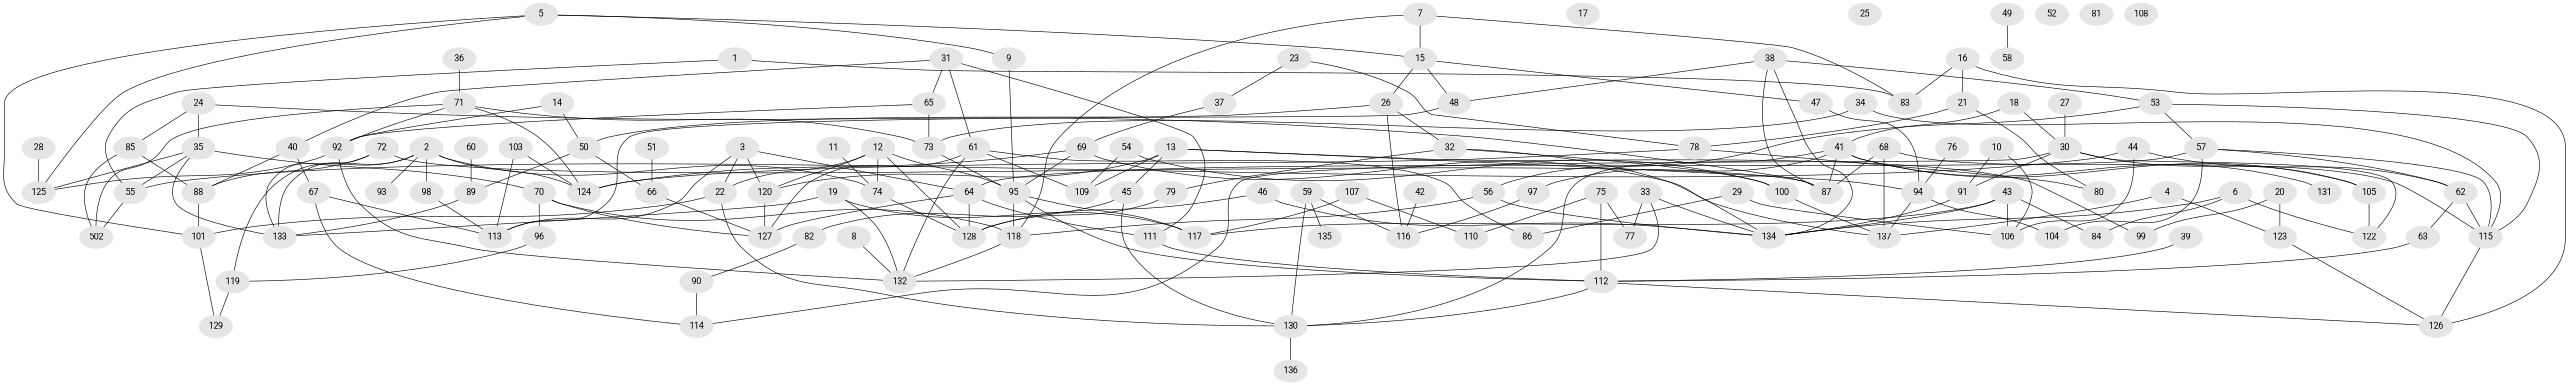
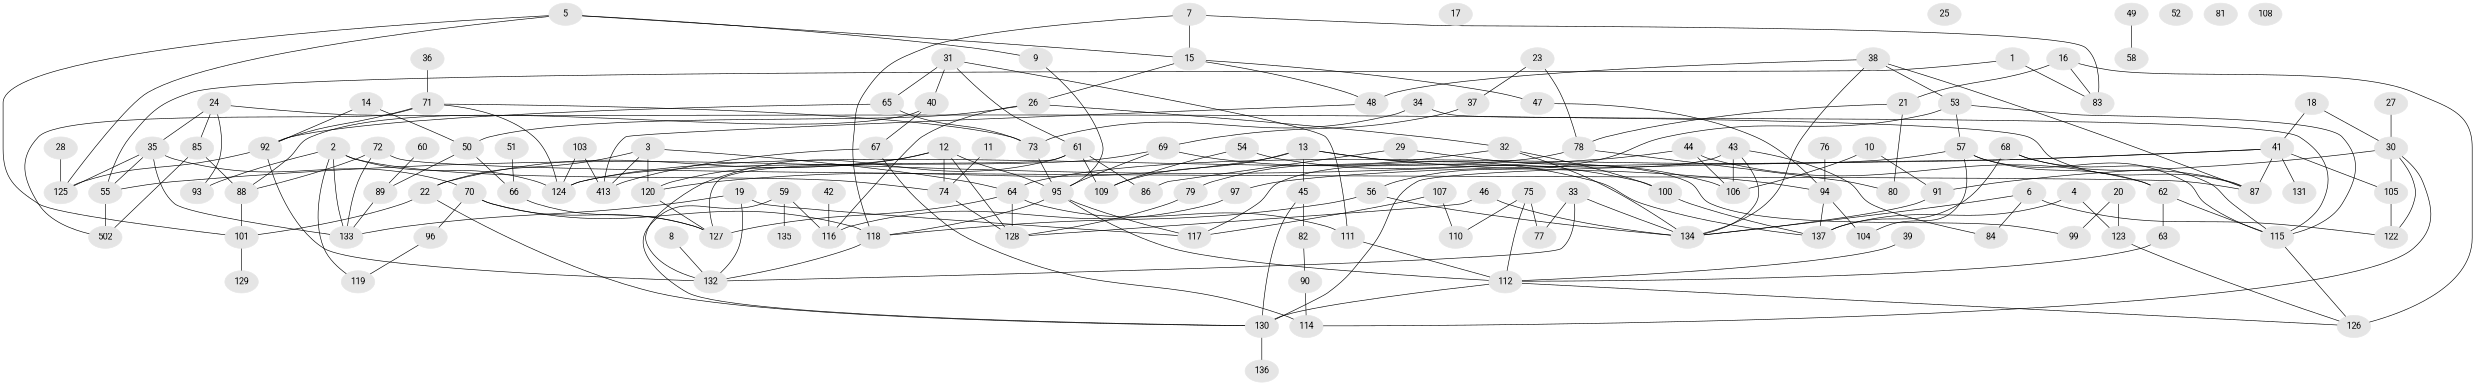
  graph {
    fontname=Roboto
    node [color=gray90 fontname=Roboto style=filled]
    edge [fontname=Roboto]
    1
    55
    83
    n4 [label=502]
    2
    74
    93
-   98
    119
    124
    133
    128
-   113
+   113 [label=413]
    129
    3
    22
    64
    120
    101
    130
    111
    127
    4
    123
    137
    126
    5
    9
    15
    125
    95
    26
    47
    48
    6
    84
    122
    134
    7
    118
    132
    8
    117
    112
    10
    91
    106
    51
    66
    11
    12
    13
    45
    94
    99
    109
    82
    104
    14
    50
    92
    89
    32
    116
    16
    21
    78
    80
    17
    18
    30
    41
    105
    114
    87
    97
    131
    19
    20
    136
    23
    37
    69
    24
    35
    85
    70
    88
    25
    79
    100
    27
    28
    34
    73
    115
    29
    86
    31
    40
    61
    65
    67
    33
    77
    96
    36
    71
    38
    53
    56
    57
    39
    42
    43
    44
    62
    63
    90
    46
    49
    58
    52
    54
    59
    135
    60
    68
    72
    75
    110
    76
    81
    103
    107
    108
    1 -- 55
    1 -- 83
    55 -- n4
    2 -- 74
    2 -- 93
-   2 -- 98
    2 -- 119
    2 -- 124
    2 -- 133
    74 -- 128
-   98 -- 113
-   119 -- 129
    3 -- 113
    3 -- 22
    3 -- 64
    3 -- 120
    22 -- 101
    22 -- 130
    64 -- 128
    64 -- 111
    64 -- 127
    120 -- 127
    101 -- 129
    130 -- 136
    111 -- 112
    4 -- 123
    4 -- 137
    123 -- 126
    5 -- 101
    5 -- 9
    5 -- 15
    5 -- 125
    9 -- 95
    15 -- 26
    15 -- 47
    15 -- 48
    95 -- 118
    95 -- 117
    95 -- 112
    26 -- 50
    26 -- 32
    26 -- 116
    47 -- 94
    48 -- 113
    6 -- 84
    6 -- 122
    6 -- 134
    7 -- 83
    7 -- 15
    7 -- 118
    118 -- 132
    8 -- 132
    112 -- 130
    112 -- 126
    10 -- 91
    10 -- 106
    91 -- 134
    51 -- 66
    66 -- 127
    11 -- 74
    12 -- 74
    12 -- 128
    12 -- 22
    12 -- 120
    12 -- 95
    13 -- 120
    13 -- 45
    13 -- 94
    13 -- 99
    13 -- 109
    45 -- 130
    45 -- 82
    94 -- 137
    94 -- 104
    82 -- 90
    14 -- 50
    14 -- 92
    50 -- 66
    50 -- 89
    92 -- 125
    92 -- 132
    89 -- 133
    32 -- 134
    32 -- 79
    32 -- 100
    16 -- 83
    16 -- 126
    16 -- 21
    21 -- 78
    21 -- 80
    78 -- 124
    78 -- 80
    18 -- 30
    18 -- 41
    30 -- 122
    30 -- 91
    30 -- 105
    30 -- 114
    41 -- 130
    41 -- 105
    41 -- 87
    41 -- 97
    41 -- 131
    105 -- 122
    97 -- 116
    19 -- 133
    19 -- 132
    19 -- 117
    20 -- 123
    20 -- 99
    23 -- 78
    23 -- 37
    37 -- 69
    69 -- 124
    69 -- 137
    69 -- 95
+   24 -- 93
    24 -- 87
    24 -- 35
    24 -- 85
    35 -- 55
    35 -- 133
    35 -- 125
    35 -- 70
    85 -- n4
    85 -- 88
    70 -- 127
    70 -- 118
    70 -- 96
    88 -- 101
    79 -- 128
    100 -- 137
    27 -- 30
    28 -- 125
    34 -- 73
    34 -- 115
    73 -- 95
    115 -- 126
    29 -- 106
    29 -- 86
    31 -- 111
    31 -- 40
    31 -- 61
    31 -- 65
    40 -- 88
    40 -- 67
    61 -- 127
    61 -- 132
    61 -- 109
    61 -- 86
    65 -- 92
    65 -- 73
    67 -- 113
    67 -- 114
    33 -- 134
    33 -- 132
    33 -- 77
    96 -- 119
    36 -- 71
    71 -- n4
    71 -- 124
    71 -- 92
    71 -- 73
    38 -- 48
    38 -- 134
    38 -- 87
    38 -- 53
    53 -- 115
    53 -- 56
    53 -- 57
    56 -- 134
    56 -- 118
    57 -- 64
    57 -- 104
    57 -- 115
    57 -- 62
    39 -- 112
    42 -- 116
    43 -- 84
    43 -- 134
    43 -- 117
    43 -- 106
    44 -- 55
    44 -- 106
    44 -- 62
    62 -- 115
    62 -- 63
    63 -- 112
    90 -- 114
    46 -- 128
    46 -- 134
    49 -- 58
    54 -- 109
    54 -- 100
    59 -- 130
    59 -- 116
    59 -- 135
    60 -- 89
    68 -- 137
    68 -- 87
    68 -- 115
    72 -- 133
    72 -- 87
    72 -- 88
    75 -- 112
    75 -- 77
    75 -- 110
    76 -- 94
    103 -- 124
    103 -- 113
    107 -- 117
    107 -- 110
  }
